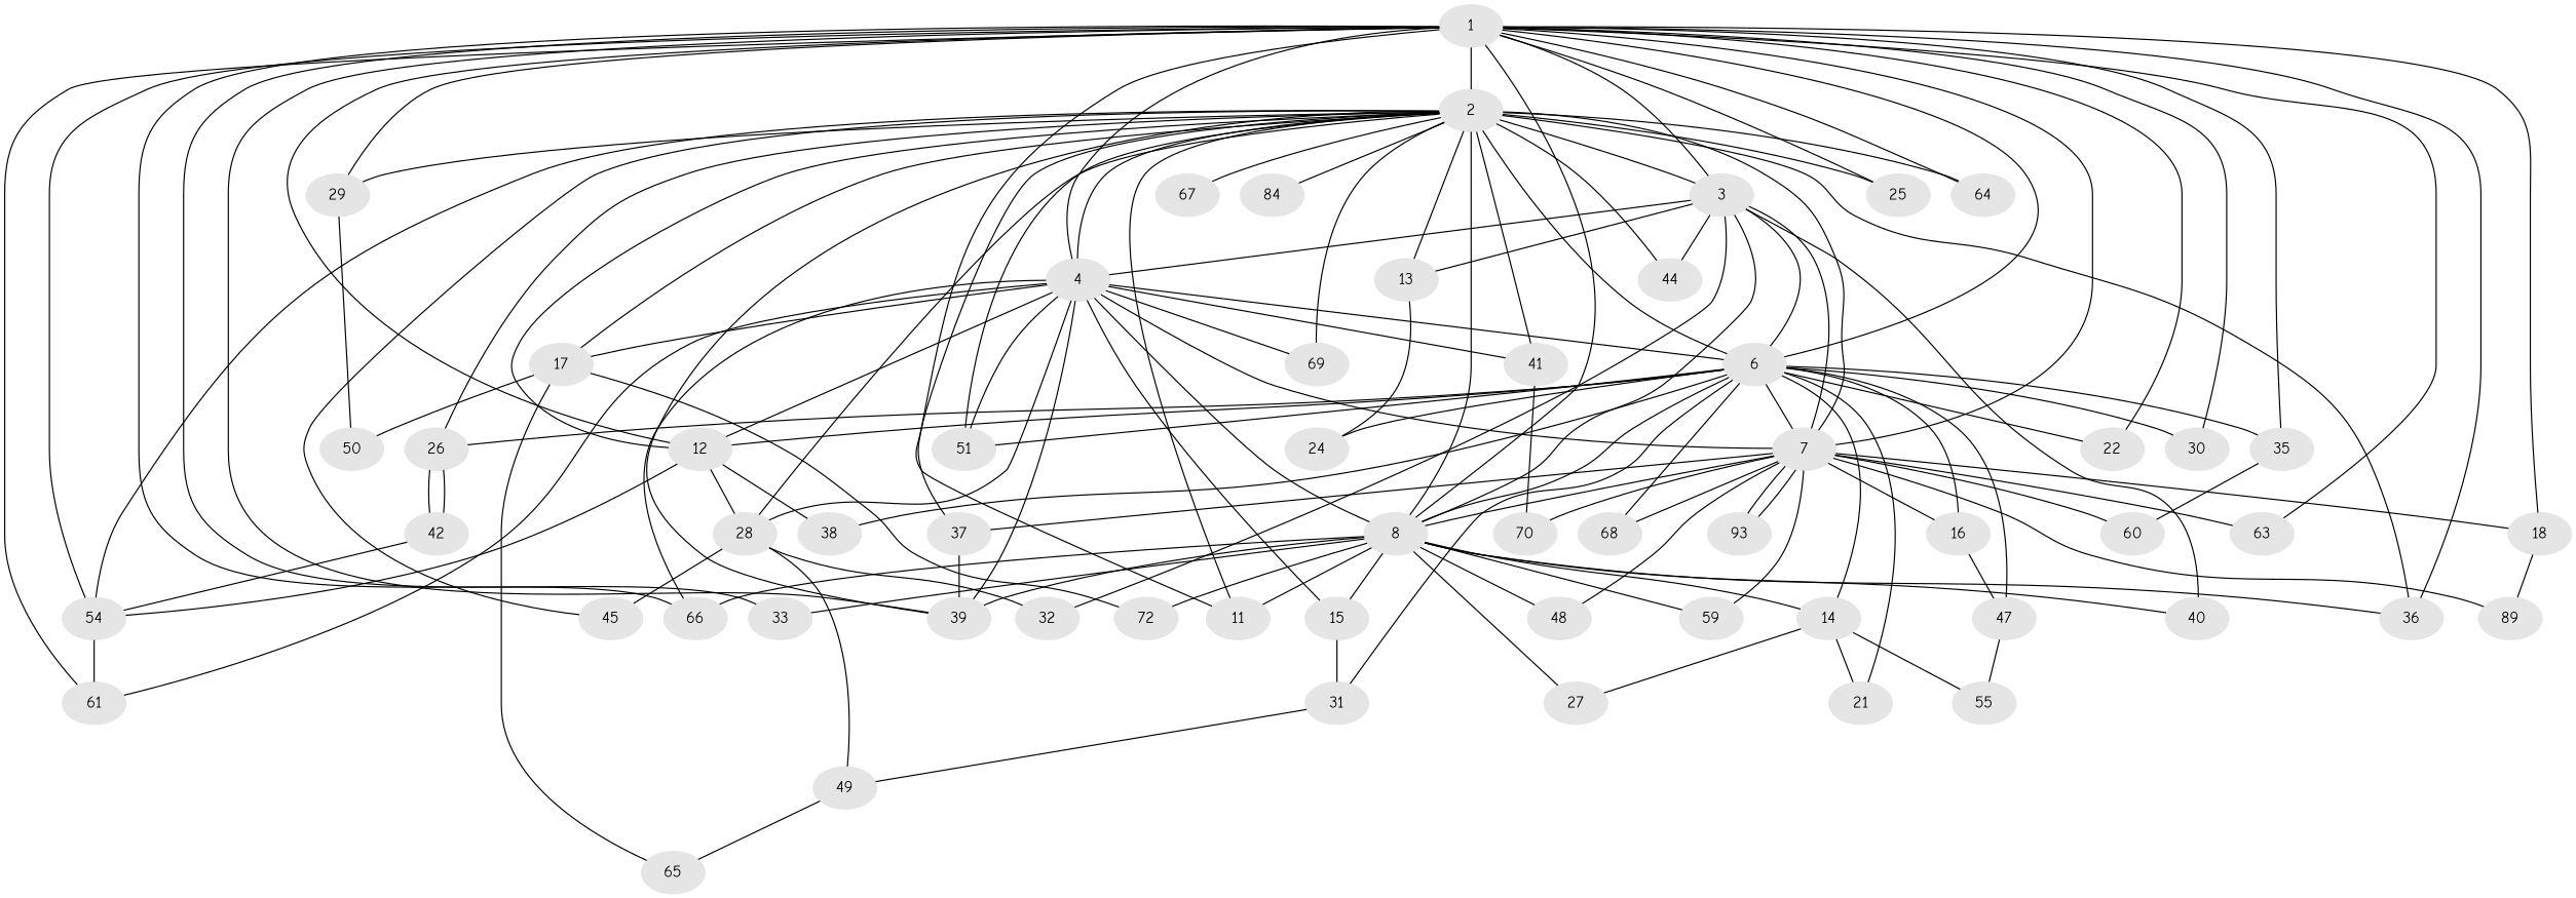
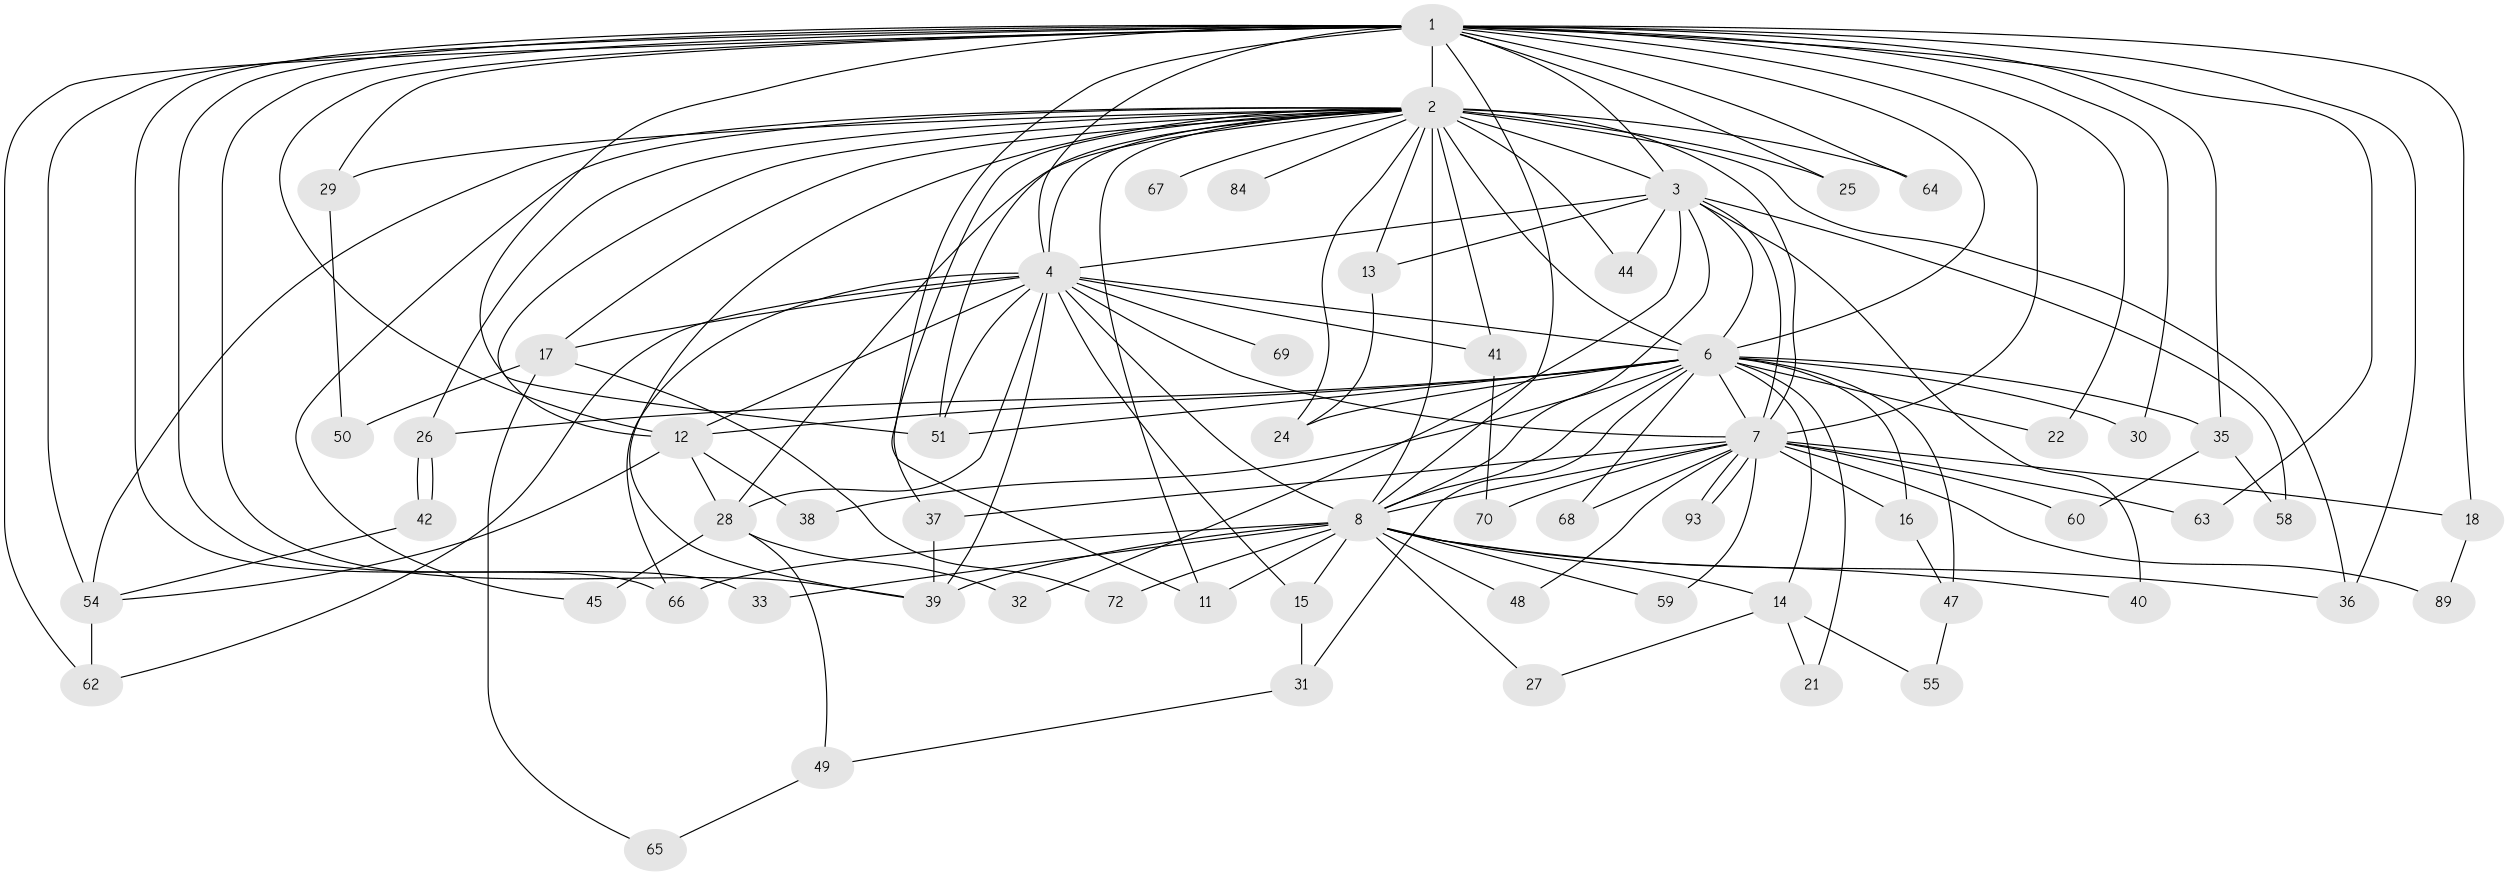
  graph {
    fontname="Comic Neue"
    node [color=gray90 fontname="Comic Neue" style=filled]
    edge [fontname="Comic Neue"]
    1 [super="+5"]
    2 [super="+10+9"]
    3 [super="+46+61"]
    4 [super="+101+92+90+78+20+34"]
    6 [super="+19+56"]
    7
    8
    11 [super="+98"]
    12 [super="+52+43"]
    18
    22
    25
    29
    30
    33
    35
    36 [super="+74"]
    39 [super="+81"]
    51
    54 [super="+73"]
-   62 [super="+76" label=61]
+   62 [super="+76"]
    63
    64
    66
    13
    17
    26
    28
    37
    41
    44
    45
    67
    69
    84
    32
    40
+   58
    15
    14
    16
    21
    24
    31
    38
    47 [super="+53"]
    68
    48 [super="+57"]
    59
    60
    70
    89
    93
    27
    72
    50
    65
    42
    49
    55
    1 -- 2 [weight=8]
    1 -- 3 [weight=3]
    1 -- 4 [weight=3]
    1 -- 6 [weight=3]
    1 -- 7 [weight=3]
    1 -- 8 [weight=3]
    1 -- 11 [weight=2]
    1 -- 12
    1 -- 18
    1 -- 22
    1 -- 25
    1 -- 29
    1 -- 30
    1 -- 33
    1 -- 35
    1 -- 36
    1 -- 39
+   1 -- 51
    1 -- 54 [weight=2]
    1 -- 62
    1 -- 63
    1 -- 64
    1 -- 66
    2 -- 3 [weight=3]
    2 -- 4 [weight=5]
    2 -- 6 [weight=5]
    2 -- 7 [weight=3]
    2 -- 8 [weight=3]
    2 -- 11
    2 -- 12
    2 -- 25
    2 -- 29
    2 -- 36
    2 -- 39
    2 -- 51
    2 -- 54
    2 -- 64
    2 -- 13
    2 -- 17
    2 -- 26
    2 -- 28
    2 -- 37
    2 -- 41
    2 -- 44
    2 -- 45
    2 -- 67 [weight=2]
-   2 -- 69
+   2 -- 24
    2 -- 84 [weight=2]
    3 -- 4
    3 -- 6 [weight=3]
    3 -- 7
    3 -- 8
    3 -- 13
    3 -- 44
    3 -- 32
    3 -- 40 [weight=2]
+   3 -- 58
    4 -- 6 [weight=3]
    4 -- 7
    4 -- 8 [weight=2]
    4 -- 12
    4 -- 39
    4 -- 51
    4 -- 62
    4 -- 66
    4 -- 17
    4 -- 28
    4 -- 41
    4 -- 69
    4 -- 15
    6 -- 7
    6 -- 8 [weight=2]
    6 -- 12
    6 -- 22
    6 -- 30
    6 -- 35
    6 -- 51
    6 -- 26
    6 -- 14
    6 -- 16
    6 -- 21
    6 -- 24
    6 -- 31
    6 -- 38
    6 -- 47 [weight=2]
    6 -- 68
    7 -- 8
    7 -- 18
    7 -- 63
    7 -- 37
    7 -- 16
    7 -- 68
    7 -- 48
    7 -- 59
    7 -- 60
    7 -- 70
    7 -- 89
    7 -- 93
    7 -- 93
    8 -- 11
    8 -- 33
    8 -- 36
    8 -- 39
    8 -- 66
    8 -- 40
    8 -- 15
    8 -- 14
    8 -- 48
    8 -- 59
    8 -- 27
    8 -- 72
    12 -- 54
    12 -- 28
    12 -- 38
    18 -- 89
    29 -- 50
+   35 -- 58
    35 -- 60
    54 -- 62
    13 -- 24
    17 -- 72
    17 -- 50
    17 -- 65
    26 -- 42
    26 -- 42
    28 -- 45
    28 -- 32
    28 -- 49
    37 -- 39
    41 -- 70
    15 -- 31
    14 -- 21
    14 -- 27
    14 -- 55
    16 -- 47
    31 -- 49
    47 -- 55
    42 -- 54
    49 -- 65
  }
